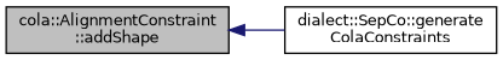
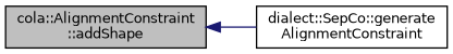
  digraph {
    rankdir=LR
    node [color=black fontname=Helvetica fontsize=10 shape=record style=filled]
    n1 [fillcolor=grey75 fontcolor=black height=0.2 label="cola::AlignmentConstraint\l::addShape" width=0.4]
-   n2 [fillcolor=white height=0.2 label="dialect::SepCo::generate\lColaConstraints" width=0.4]
+   n2 [fillcolor=white height=0.2 label="dialect::SepCo::generate\lAlignmentConstraint" width=0.4]
    n1 -> n2 [color=midnightblue dir=back fontname=Helvetica fontsize=10 labelfontname=Helvetica labelfontsize=10 style=solid]
  }
